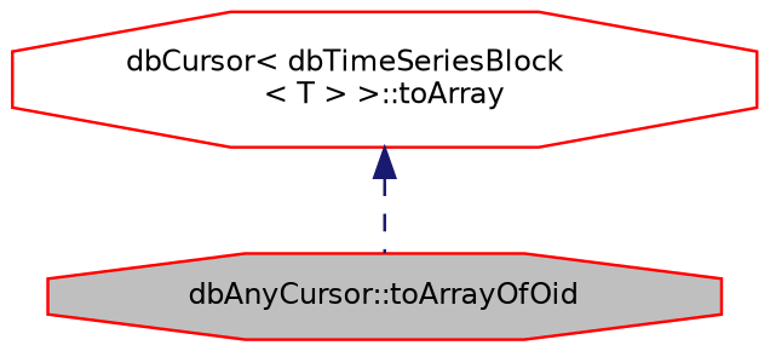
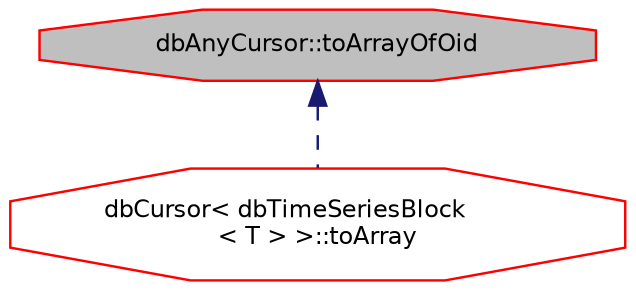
  digraph {
    rankdir=TB
    node [color=red fontname=Helvetica fontsize=10 shape=octagon style=filled]
    n1 [fillcolor=grey75 fontcolor=black height=0.2 label="dbAnyCursor::toArrayOfOid" width=0.4]
    n2 [fillcolor=white height=0.2 label="dbCursor\< dbTimeSeriesBlock\l\< T \> \>::toArray" width=0.4]
-   n2 -> n1 [color=midnightblue dir=back fontname=Helvetica fontsize=10 labelfontname=Helvetica labelfontsize=10 style=dashed]
+   n1 -> n2 [color=midnightblue dir=back fontname=Helvetica fontsize=10 labelfontname=Helvetica labelfontsize=10 style=dashed]
  }
